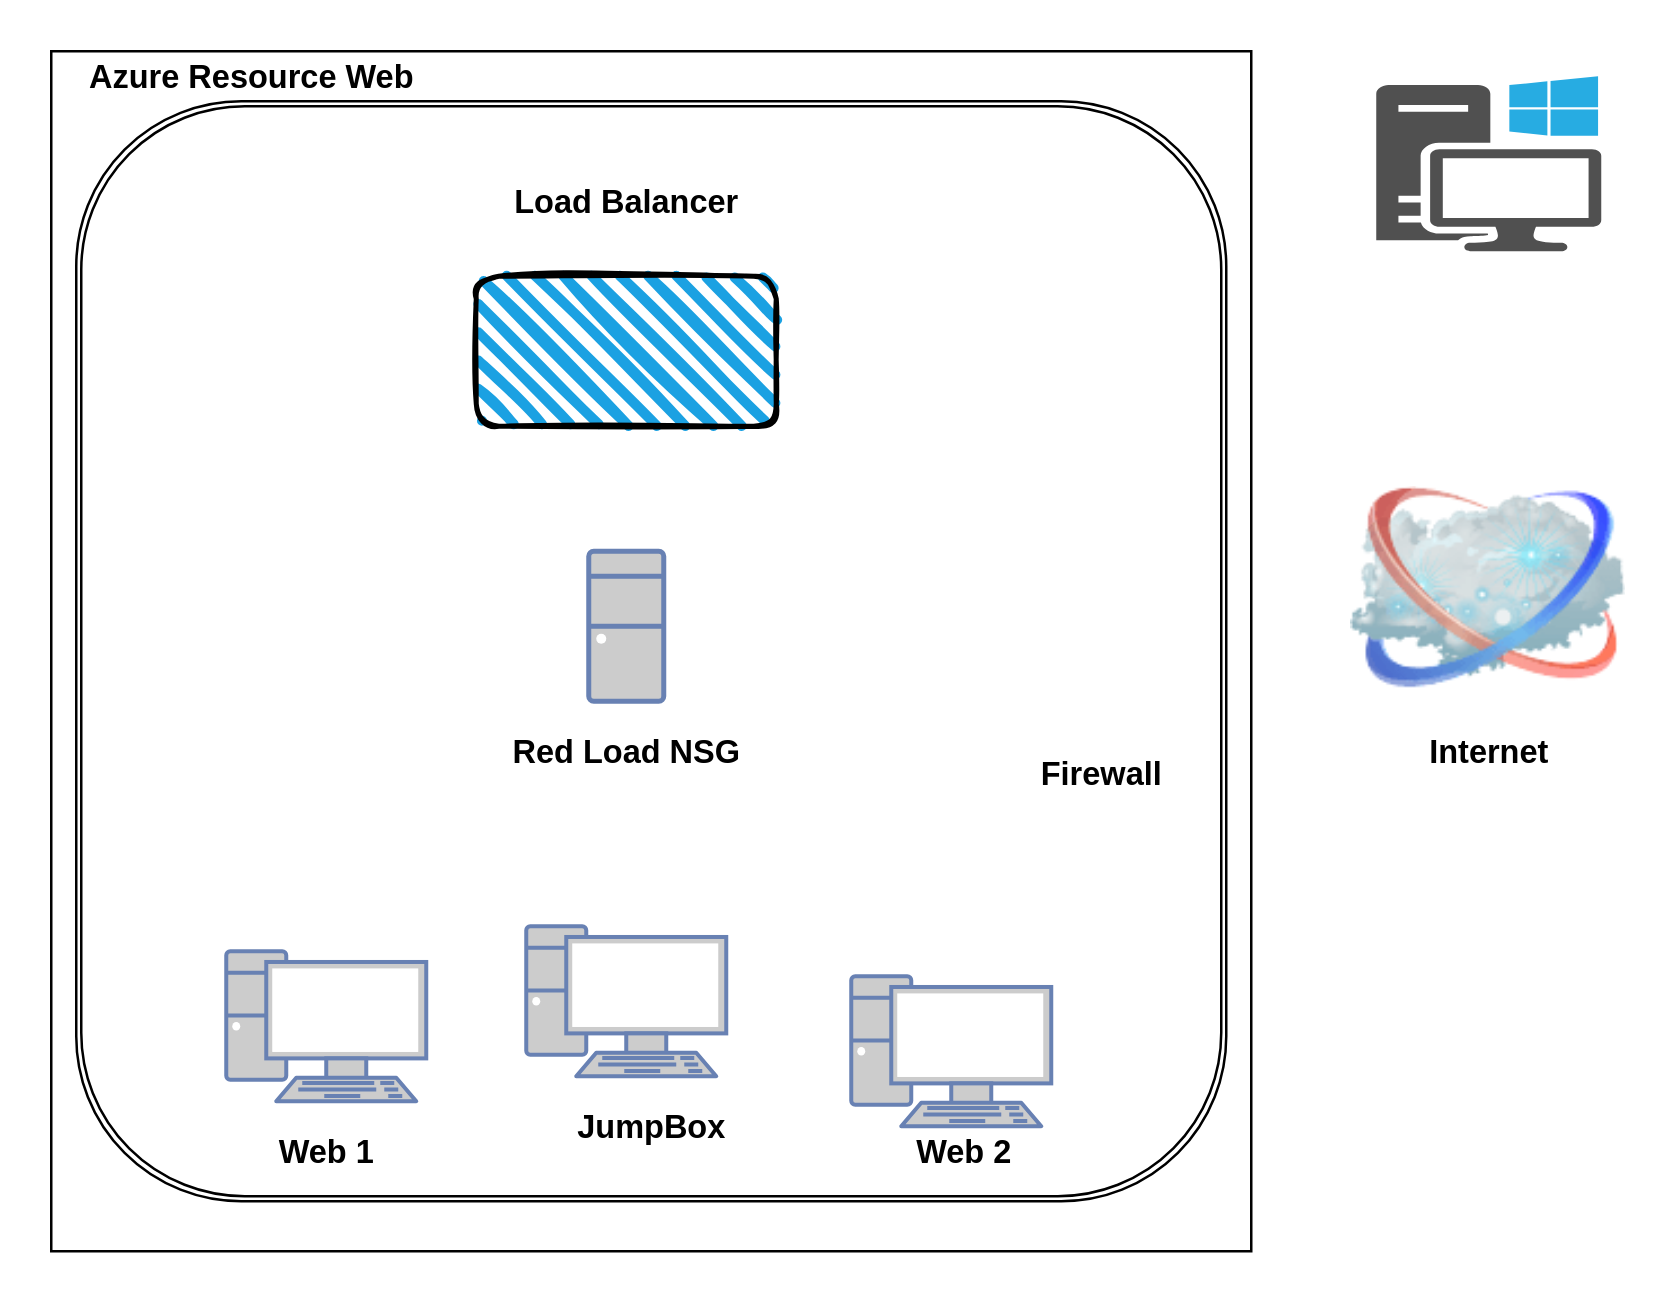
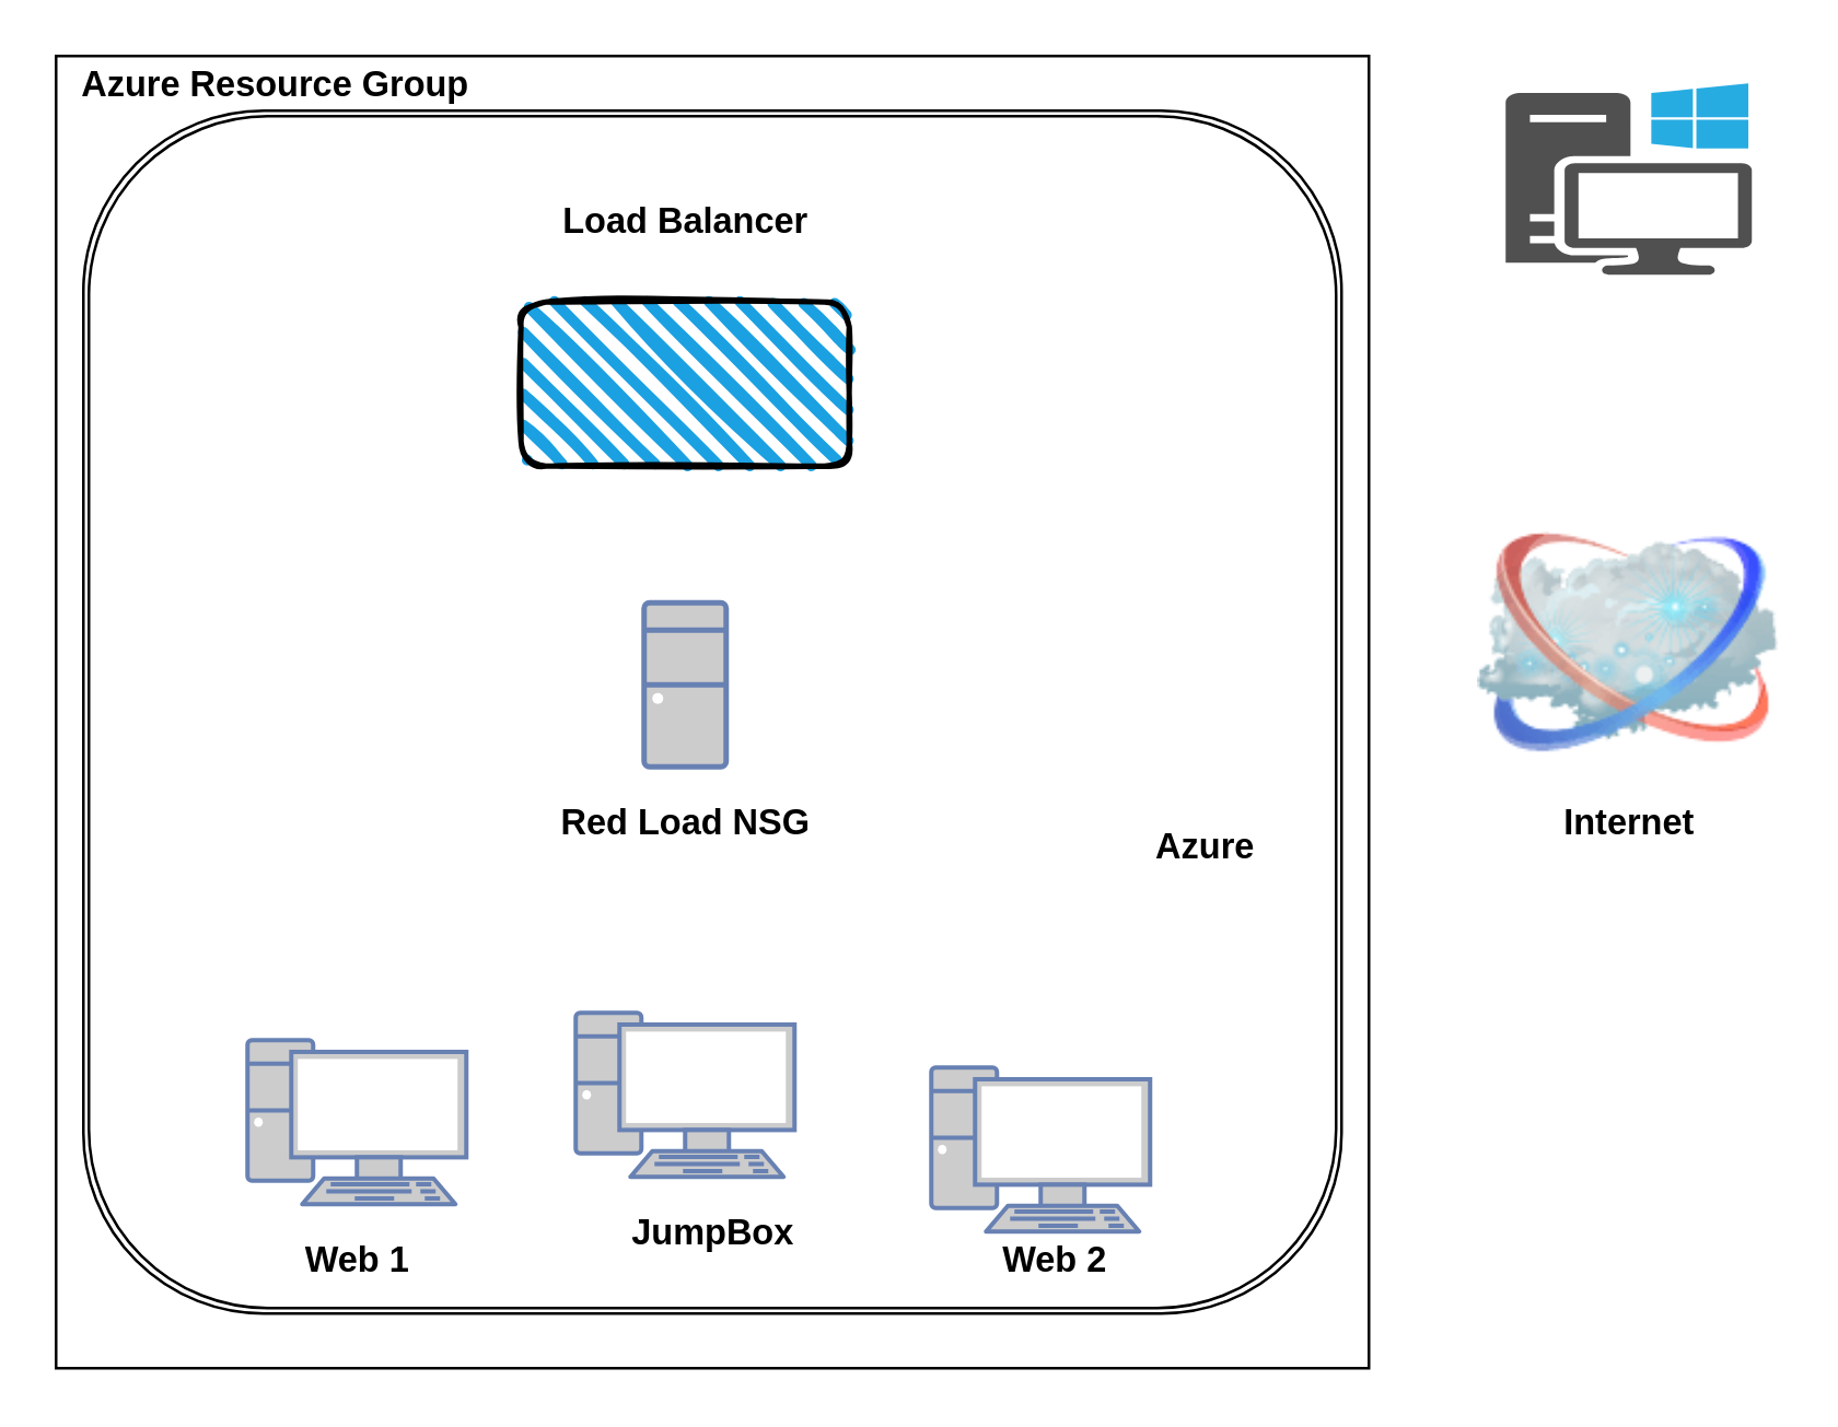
  <mxCell id="0" />
  <mxCell id="1" parent="0" />
  <mxCell id="2" value="" style="whiteSpace=wrap;html=1;aspect=fixed;" vertex="1" parent="1"><mxGeometry x="20" y="20" width="480" height="480" as="geometry" /></mxCell>
  <mxCell id="3" value="" style="shape=ext;double=1;rounded=1;whiteSpace=wrap;html=1;fontSize=13;labelBorderColor=none;textOpacity=0;verticalAlign=bottom;" vertex="1" parent="1"><mxGeometry x="30" y="40" width="460" height="440" as="geometry" /></mxCell>
- <mxCell id="4" value="Azure Resource Web&lt;br style=&quot;font-size: 13px;&quot;&gt;" style="text;html=1;resizable=0;autosize=1;align=center;verticalAlign=middle;points=[];fillColor=none;strokeColor=none;rounded=0;fontStyle=1;fontSize=13;" vertex="1" parent="1"><mxGeometry x="20" y="20" width="160" height="20" as="geometry" /></mxCell>
+ <mxCell id="4" value="Azure Resource Group&lt;br style=&quot;font-size: 13px;&quot;&gt;" style="text;html=1;resizable=0;autosize=1;align=center;verticalAlign=middle;points=[];fillColor=none;strokeColor=none;rounded=0;fontStyle=1;fontSize=13;" vertex="1" parent="1"><mxGeometry x="20" y="20" width="160" height="20" as="geometry" /></mxCell>
  <mxCell id="5" value="" style="fontColor=#0066CC;verticalAlign=top;verticalLabelPosition=bottom;labelPosition=center;align=center;html=1;outlineConnect=0;fillColor=#CCCCCC;strokeColor=#6881B3;gradientColor=none;gradientDirection=north;strokeWidth=2;shape=mxgraph.networks.pc;fontSize=13;" vertex="1" parent="1"><mxGeometry x="210" y="370" width="80" height="60" as="geometry" /></mxCell>
  <mxCell id="6" value="" style="fontColor=#0066CC;verticalAlign=top;verticalLabelPosition=bottom;labelPosition=center;align=center;html=1;outlineConnect=0;fillColor=#CCCCCC;strokeColor=#6881B3;gradientColor=none;gradientDirection=north;strokeWidth=2;shape=mxgraph.networks.pc;fontSize=13;" vertex="1" parent="1"><mxGeometry x="90" y="380" width="80" height="60" as="geometry" /></mxCell>
  <mxCell id="7" value="" style="fontColor=#0066CC;verticalAlign=top;verticalLabelPosition=bottom;labelPosition=center;align=center;html=1;outlineConnect=0;fillColor=#CCCCCC;strokeColor=#6881B3;gradientColor=none;gradientDirection=north;strokeWidth=2;shape=mxgraph.networks.pc;fontSize=13;" vertex="1" parent="1"><mxGeometry x="340" y="390" width="80" height="60" as="geometry" /></mxCell>
  <mxCell id="8" value="JumpBox&lt;br&gt;" style="text;html=1;resizable=0;autosize=1;align=center;verticalAlign=middle;points=[];fillColor=none;strokeColor=none;rounded=0;fontSize=13;fontStyle=1" vertex="1" parent="1"><mxGeometry x="225" y="440" width="70" height="20" as="geometry" /></mxCell>
  <mxCell id="9" value="Web 1&lt;br&gt;" style="text;html=1;resizable=0;autosize=1;align=center;verticalAlign=middle;points=[];fillColor=none;strokeColor=none;rounded=0;fontSize=13;fontStyle=1" vertex="1" parent="1"><mxGeometry x="105" y="450" width="50" height="20" as="geometry" /></mxCell>
  <mxCell id="10" value="Web 2" style="text;html=1;resizable=0;autosize=1;align=center;verticalAlign=middle;points=[];fillColor=none;strokeColor=none;rounded=0;fontSize=13;fontStyle=1" vertex="1" parent="1"><mxGeometry x="360" y="450" width="50" height="20" as="geometry" /></mxCell>
  <mxCell id="11" value="" style="fontColor=#0066CC;verticalAlign=top;verticalLabelPosition=bottom;labelPosition=center;align=center;html=1;outlineConnect=0;fillColor=#CCCCCC;strokeColor=#6881B3;gradientColor=none;gradientDirection=north;strokeWidth=2;shape=mxgraph.networks.desktop_pc;fontSize=13;" vertex="1" parent="1"><mxGeometry x="235" y="220" width="30" height="60" as="geometry" /></mxCell>
  <mxCell id="12" value="Red Load NSG" style="text;html=1;resizable=0;autosize=1;align=center;verticalAlign=middle;points=[];fillColor=none;strokeColor=none;rounded=0;fontSize=13;fontStyle=1" vertex="1" parent="1"><mxGeometry x="195" y="290" width="110" height="20" as="geometry" /></mxCell>
  <mxCell id="13" value="" style="pointerEvents=1;shadow=0;dashed=0;html=1;strokeColor=none;fillColor=#505050;labelPosition=center;verticalLabelPosition=bottom;verticalAlign=top;outlineConnect=0;align=center;shape=mxgraph.office.devices.workstation_pc;fontSize=13;" vertex="1" parent="1"><mxGeometry x="550" y="30" width="90" height="70" as="geometry" /></mxCell>
  <mxCell id="14" value="" style="image;html=1;image=img/lib/clip_art/networking/Cloud_128x128.png;fontSize=13;" vertex="1" parent="1"><mxGeometry x="540" y="180" width="110" height="110" as="geometry" /></mxCell>
  <mxCell id="15" value="Internet&lt;br&gt;" style="text;html=1;resizable=0;autosize=1;align=center;verticalAlign=middle;points=[];fillColor=none;strokeColor=none;rounded=0;fontSize=13;fontStyle=1" vertex="1" parent="1"><mxGeometry x="565" y="290" width="60" height="20" as="geometry" /></mxCell>
  <mxCell id="16" value="" style="shape=image;html=1;verticalAlign=top;verticalLabelPosition=bottom;labelBackgroundColor=#ffffff;imageAspect=0;aspect=fixed;image=https://cdn4.iconfinder.com/data/icons/free-glyph-christmas-icons/24/Fireplace-128.png;fontSize=13;" vertex="1" parent="1"><mxGeometry x="381" y="190" width="109" height="109" as="geometry" /></mxCell>
- <mxCell id="17" value="Firewall" style="text;html=1;resizable=0;autosize=1;align=center;verticalAlign=middle;points=[];fillColor=none;strokeColor=none;rounded=0;fontSize=13;fontStyle=1" vertex="1" parent="1"><mxGeometry x="410" y="299" width="60" height="20" as="geometry" /></mxCell>
+ <mxCell id="17" value="Azure" style="text;html=1;resizable=0;autosize=1;align=center;verticalAlign=middle;points=[];fillColor=none;strokeColor=none;rounded=0;fontSize=13;fontStyle=1" vertex="1" parent="1"><mxGeometry x="410" y="299" width="60" height="20" as="geometry" /></mxCell>
  <mxCell id="18" value="" style="rounded=1;whiteSpace=wrap;html=1;strokeWidth=2;fillWeight=4;hachureGap=8;hachureAngle=45;fillColor=#1ba1e2;sketch=1;fontSize=13;" vertex="1" parent="1"><mxGeometry x="190" y="110" width="120" height="60" as="geometry" /></mxCell>
  <mxCell id="19" value="Load Balancer&lt;br&gt;" style="text;html=1;resizable=0;autosize=1;align=center;verticalAlign=middle;points=[];fillColor=none;strokeColor=none;rounded=0;fontSize=13;fontStyle=1" vertex="1" parent="1"><mxGeometry x="195" y="70" width="110" height="20" as="geometry" /></mxCell>
